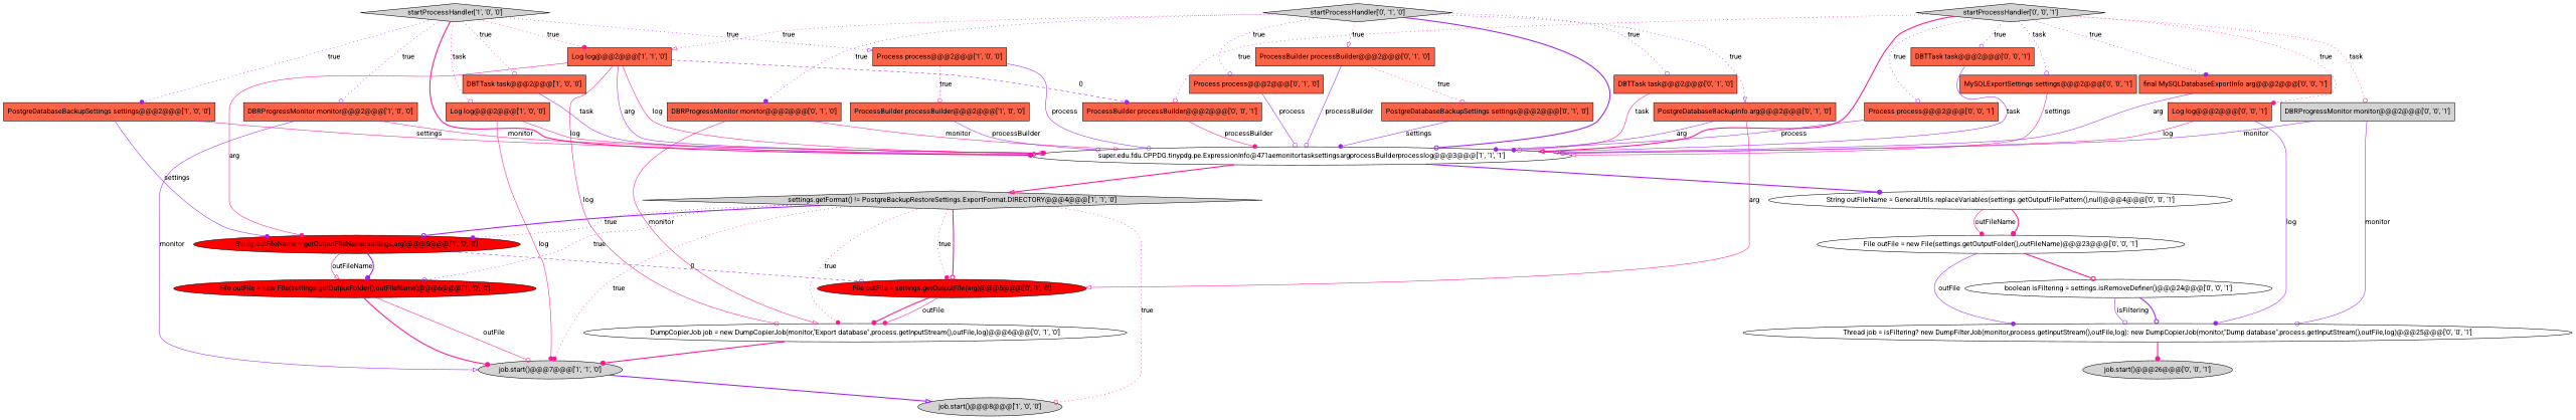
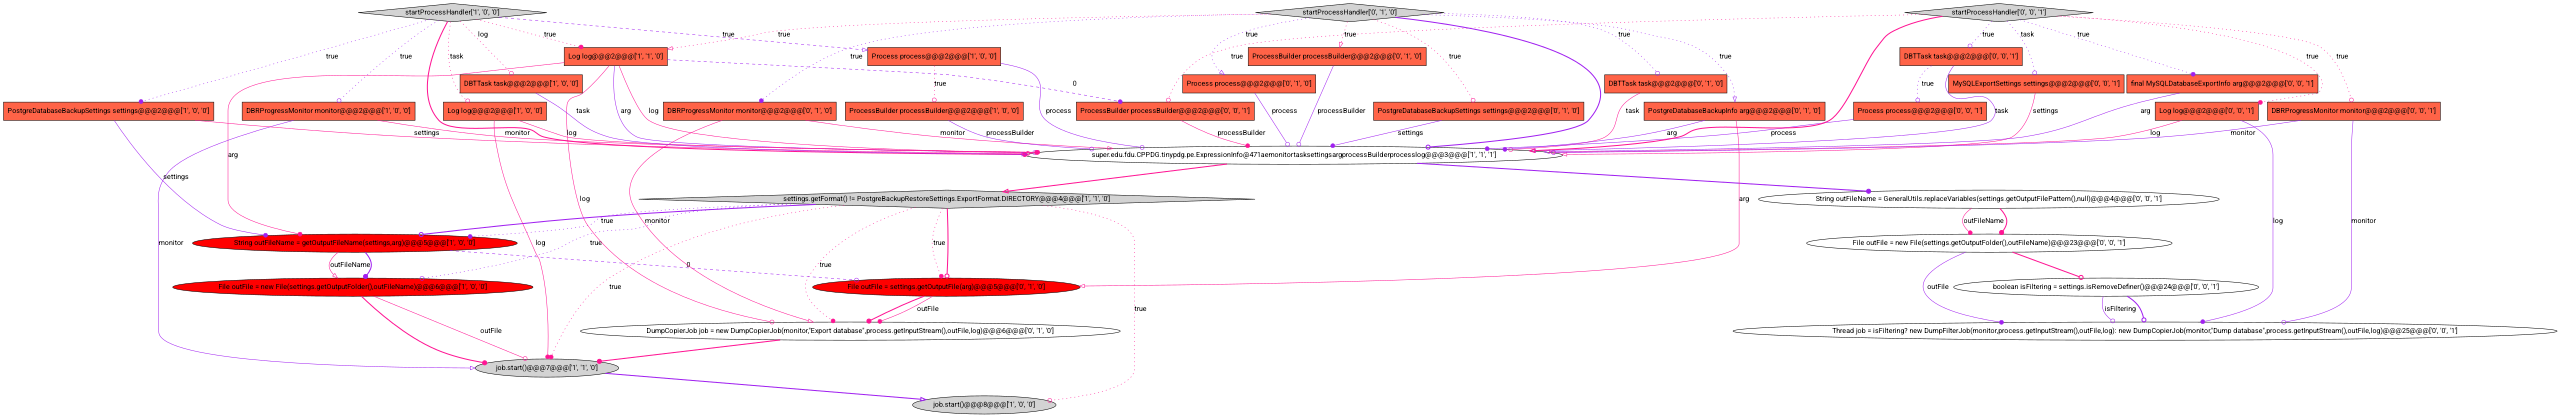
  digraph {
    fontname=Roboto
    node [fillcolor=tomato fontname=Roboto shape=box style=filled]
    edge [arrowhead=dot color=deeppink fontname=Roboto style=solid]
    n1 [label="MySQLExportSettings settings@@@2@@@['0', '0', '1']"]
    n2 [fillcolor=white label="super.edu.fdu.CPPDG.tinypdg.pe.ExpressionInfo@471aemonitortasksettingsargprocessBuilderprocesslog@@@3@@@['1', '1', '1']" shape=ellipse]
    n3 [fillcolor=white label="String outFileName = GeneralUtils.replaceVariables(settings.getOutputFilePattern(),null)@@@4@@@['0', '0', '1']" shape=ellipse]
    n4 [fillcolor=lightgray label="settings.getFormat() != PostgreBackupRestoreSettings.ExportFormat.DIRECTORY@@@4@@@['1', '1', '0']" shape=diamond]
    n5 [label="Log log@@@2@@@['1', '1', '0']"]
    n6 [fillcolor=white label="DumpCopierJob job = new DumpCopierJob(monitor,\"Export database\",process.getInputStream(),outFile,log)@@@6@@@['0', '1', '0']" shape=ellipse]
    n7 [fillcolor=red label="String outFileName = getOutputFileName(settings,arg)@@@5@@@['1', '0', '0']" shape=ellipse]
    n8 [label="ProcessBuilder processBuilder@@@2@@@['0', '0', '1']"]
    n9 [fillcolor=lightgray label="job.start()@@@7@@@['1', '1', '0']" shape=ellipse]
    n10 [fillcolor=red label="File outFile = settings.getOutputFile(arg)@@@5@@@['0', '1', '0']" shape=ellipse]
    n11 [fillcolor=red label="File outFile = new File(settings.getOutputFolder(),outFileName)@@@6@@@['1', '0', '0']" shape=ellipse]
    n12 [fillcolor=white label="File outFile = new File(settings.getOutputFolder(),outFileName)@@@23@@@['0', '0', '1']" shape=ellipse]
    n13 [fillcolor=white label="boolean isFiltering = settings.isRemoveDefiner()@@@24@@@['0', '0', '1']" shape=ellipse]
    n14 [fillcolor=white label="Thread job = isFiltering? new DumpFilterJob(monitor,process.getInputStream(),outFile,log): new DumpCopierJob(monitor,\"Dump database\",process.getInputStream(),outFile,log)@@@25@@@['0', '0', '1']" shape=ellipse]
-   n15 [fillcolor=lightgray label="job.start()@@@26@@@['0', '0', '1']" shape=ellipse]
    n16 [label="final MySQLDatabaseExportInfo arg@@@2@@@['0', '0', '1']"]
    n17 [label="DBTTask task@@@2@@@['0', '1', '0']"]
    n18 [label="Process process@@@2@@@['0', '0', '1']"]
    n19 [label="PostgreDatabaseBackupInfo arg@@@2@@@['0', '1', '0']"]
    n20 [label="DBTTask task@@@2@@@['0', '0', '1']"]
    n21 [label="Process process@@@2@@@['0', '1', '0']"]
    n22 [label="DBRProgressMonitor monitor@@@2@@@['0', '1', '0']"]
    n23 [label="PostgreDatabaseBackupSettings settings@@@2@@@['0', '1', '0']"]
    n24 [label="ProcessBuilder processBuilder@@@2@@@['0', '1', '0']"]
    n25 [fillcolor=lightgray label="job.start()@@@8@@@['1', '0', '0']" shape=ellipse]
    n26 [label="Process process@@@2@@@['1', '0', '0']"]
    n27 [label="ProcessBuilder processBuilder@@@2@@@['1', '0', '0']"]
    n28 [fillcolor=lightgray label="startProcessHandler['1', '0', '0']" shape=diamond]
    n29 [label="DBRProgressMonitor monitor@@@2@@@['1', '0', '0']"]
    n30 [label="Log log@@@2@@@['1', '0', '0']"]
    n31 [label="PostgreDatabaseBackupSettings settings@@@2@@@['1', '0', '0']"]
    n32 [label="DBTTask task@@@2@@@['1', '0', '0']"]
    n33 [fillcolor=lightgray label="startProcessHandler['0', '0', '1']" shape=diamond]
    n34 [label="Log log@@@2@@@['0', '0', '1']"]
-   n35 [fillcolor=lightgray label="DBRProgressMonitor monitor@@@2@@@['0', '0', '1']"]
+   n35 [label="DBRProgressMonitor monitor@@@2@@@['0', '0', '1']"]
    n36 [fillcolor=lightgray label="startProcessHandler['0', '1', '0']" shape=diamond]
    n1 -> n2 [arrowhead=onormal label=settings]
    n2 -> n3 [color=purple style=bold]
    n2 -> n4 [arrowhead=onormal style=bold]
    n3 -> n12 [style=bold]
    n3 -> n12 [label=outFileName]
    n4 -> n6 [label=true style=dotted]
    n4 -> n7 [color=purple label=true style=dotted]
    n4 -> n7 [arrowhead=odot color=purple style=bold]
    n4 -> n9 [label=true style=dotted]
    n4 -> n10 [arrowhead=odot style=bold]
    n4 -> n10 [label=true style=dotted]
    n4 -> n11 [arrowhead=odot color=purple label=true style=dotted]
    n4 -> n25 [arrowhead=odot label=true style=dotted]
    n5 -> n2 [arrowhead=odot color=purple label=arg]
    n5 -> n2 [arrowhead=onormal label=log]
    n5 -> n6 [arrowhead=odot label=log]
    n5 -> n7 [label=arg]
    n5 -> n8 [color=purple label=0 style=dashed]
    n6 -> n9 [style=bold]
    n7 -> n10 [arrowhead=odot color=purple label=0 style=dashed]
    n7 -> n11 [arrowhead=onormal label=outFileName]
    n7 -> n11 [color=purple style=bold]
    n8 -> n2 [label=processBuilder]
    n9 -> n25 [arrowhead=onormal color=purple style=bold]
    n10 -> n6 [style=bold]
    n10 -> n6 [label=outFile]
    n11 -> n9 [style=bold]
    n11 -> n9 [arrowhead=odot label=outFile]
    n12 -> n13 [arrowhead=odot style=bold]
    n12 -> n14 [color=purple label=outFile]
    n13 -> n14 [arrowhead=odot color=purple style=bold]
    n13 -> n14 [arrowhead=odot color=purple label=isFiltering]
-   n14 -> n15 [style=bold]
    n16 -> n2 [arrowhead=onormal color=purple label=arg]
    n17 -> n2 [arrowhead=odot label=task]
    n18 -> n2 [color=purple label=process]
    n19 -> n2 [color=purple label=arg]
    n19 -> n10 [arrowhead=onormal label=arg]
    n20 -> n2 [arrowhead=onormal color=purple label=task]
    n21 -> n2 [arrowhead=odot color=purple label=process]
    n22 -> n2 [arrowhead=onormal label=monitor]
    n22 -> n6 [arrowhead=onormal label=monitor]
    n23 -> n2 [color=purple label=settings]
    n24 -> n2 [arrowhead=odot color=purple label=processBuilder]
    n26 -> n2 [arrowhead=odot color=purple label=process]
    n26 -> n27 [arrowhead=odot label=true style=dotted]
    n27 -> n2 [arrowhead=odot color=purple label=processBuilder]
    n28 -> n2 [style=bold]
    n28 -> n5 [label=true style=dotted]
-   n28 -> n26 [arrowhead=onormal color=purple label=true style=dotted]
+   n28 -> n26 [arrowhead=onormal color=purple label=true style=dashed]
    n28 -> n29 [arrowhead=odot color=purple label=true style=dotted]
    n28 -> n30 [arrowhead=odot label=task style=dotted]
    n28 -> n31 [color=purple label=true style=dotted]
-   n28 -> n32 [arrowhead=odot label=true style=dotted]
+   n28 -> n32 [arrowhead=odot label=log style=dotted]
    n29 -> n2 [label=monitor]
    n29 -> n9 [arrowhead=onormal color=purple label=monitor]
    n30 -> n2 [label=log]
    n30 -> n9 [label=log]
    n31 -> n2 [arrowhead=odot label=settings]
    n31 -> n7 [color=purple label=settings]
    n32 -> n2 [arrowhead=onormal color=purple label=task]
    n33 -> n1 [arrowhead=odot color=purple label=task style=dotted]
    n33 -> n2 [arrowhead=onormal style=bold]
    n33 -> n8 [arrowhead=odot label=true style=dotted]
    n33 -> n16 [color=purple label=true style=dotted]
-   n33 -> n18 [arrowhead=odot color=purple label=true style=dotted]
+   n20 -> n18 [arrowhead=odot color=purple label=true style=dotted]
    n33 -> n20 [arrowhead=odot color=purple label=true style=dotted]
    n33 -> n34 [label=true style=dotted]
-   n33 -> n35 [arrowhead=odot label=task style=dotted]
+   n33 -> n35 [arrowhead=odot label=true style=dotted]
    n34 -> n2 [arrowhead=onormal label=log]
    n34 -> n14 [color=purple label=log]
    n35 -> n2 [arrowhead=odot color=purple label=monitor]
    n35 -> n14 [arrowhead=odot color=purple label=monitor]
    n36 -> n2 [arrowhead=odot color=purple style=bold]
    n36 -> n5 [arrowhead=onormal label=true style=dotted]
    n36 -> n17 [arrowhead=odot color=purple label=true style=dotted]
    n36 -> n19 [arrowhead=onormal color=purple label=true style=dotted]
-   n36 -> n21 [arrowhead=odot color=purple label=true style=dotted]
+   n36 -> n21 [arrowhead=onormal color=purple label=true style=dotted]
    n36 -> n22 [color=purple label=true style=dotted]
-   n24 -> n23 [arrowhead=odot label=true style=dotted]
+   n36 -> n23 [arrowhead=odot label=true style=dotted]
    n36 -> n24 [arrowhead=onormal label=true style=dotted]
  }
